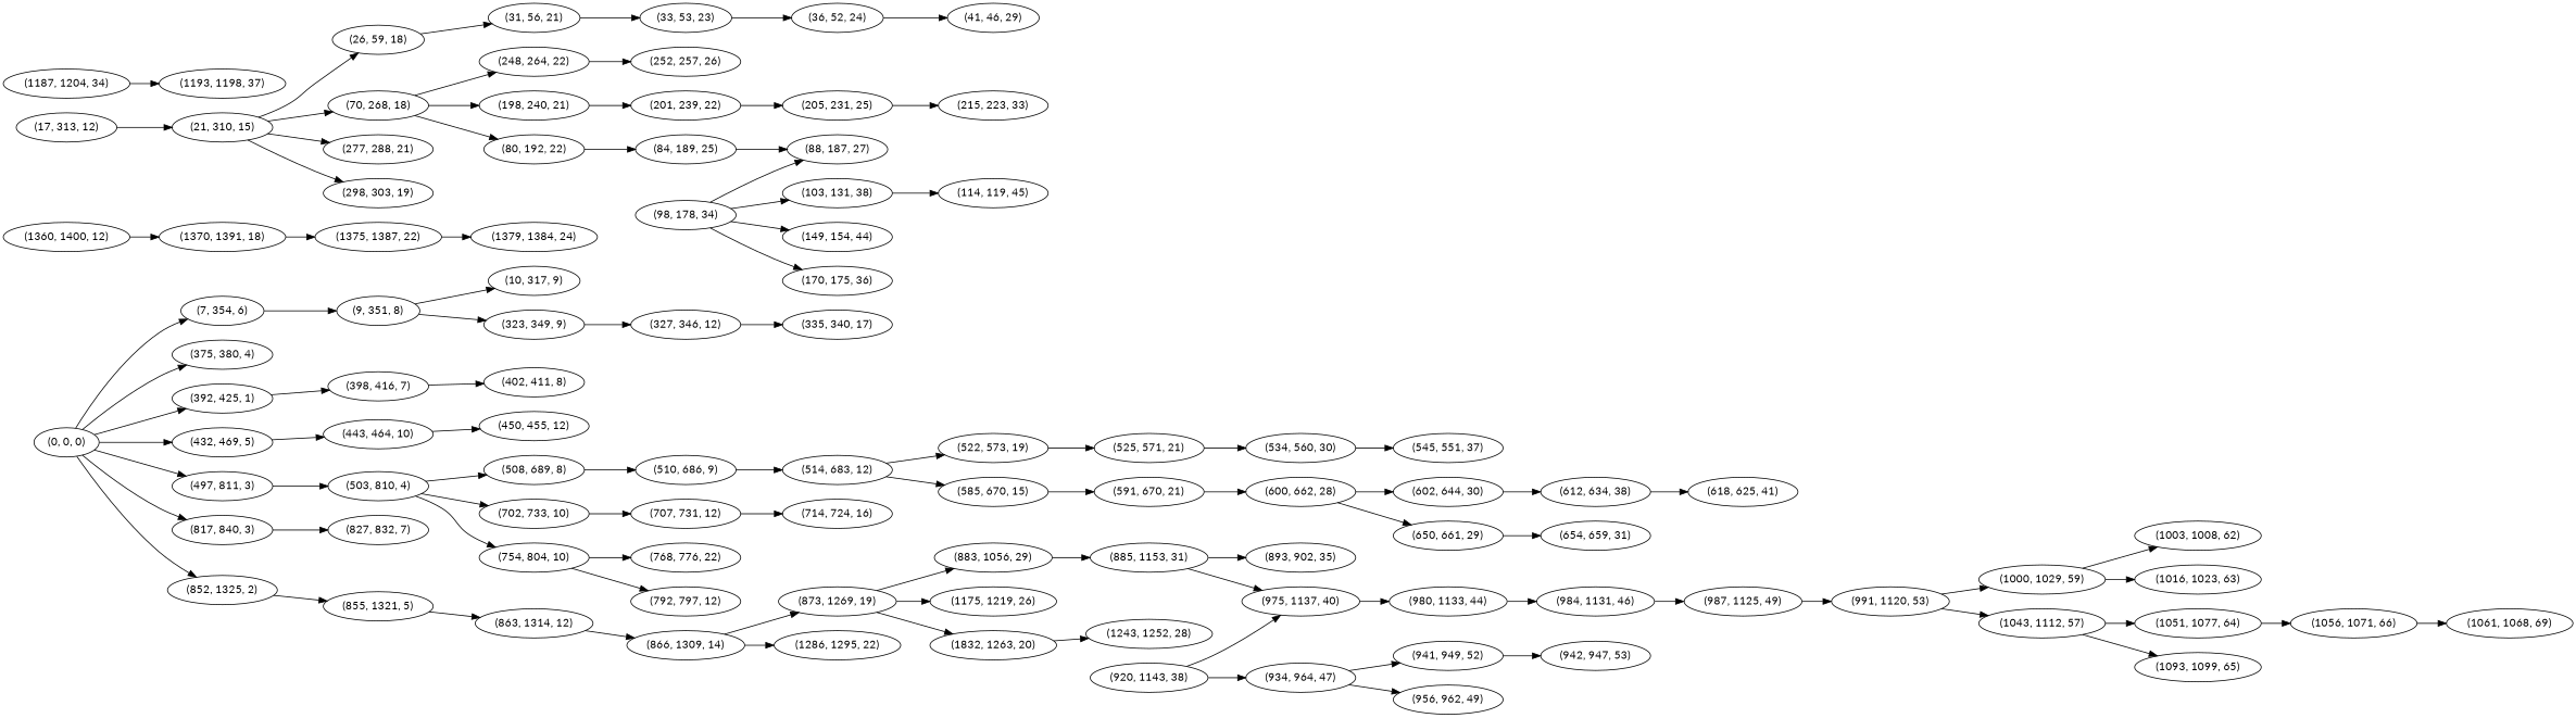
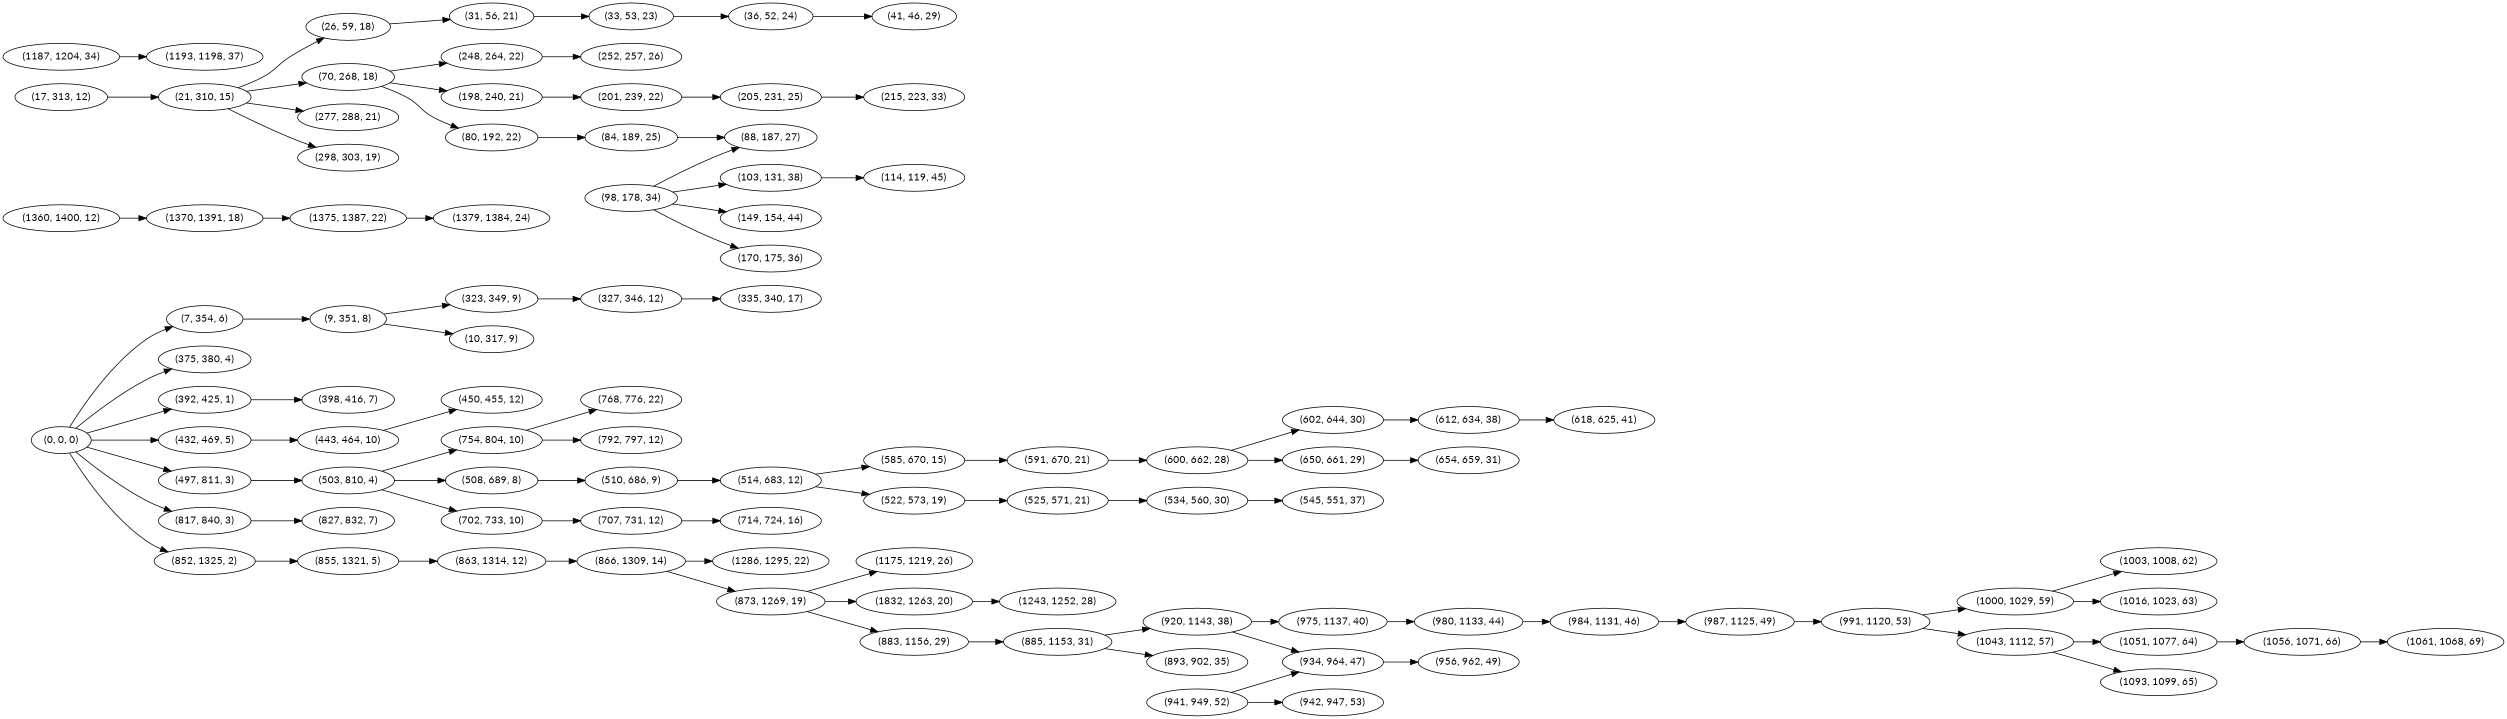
  digraph {
    fontname=Lato
    rankdir=LR
    node [fontname=Lato]
    edge [fontname=Lato]
    "(0, 0, 0)"
    "(7, 354, 6)"
    "(375, 380, 4)"
    "(392, 425, 1)"
    "(432, 469, 5)"
    "(497, 811, 3)"
    "(817, 840, 3)"
    "(852, 1325, 2)"
    "(9, 351, 8)"
    "(398, 416, 7)"
    "(443, 464, 10)"
    "(503, 810, 4)"
    "(827, 832, 7)"
    "(855, 1321, 5)"
    "(1360, 1400, 12)"
    "(1370, 1391, 18)"
    "(10, 317, 9)"
    "(323, 349, 9)"
    "(327, 346, 12)"
    "(17, 313, 12)"
    "(21, 310, 15)"
    "(26, 59, 18)"
    "(70, 268, 18)"
    "(277, 288, 21)"
    "(298, 303, 19)"
    "(31, 56, 21)"
    "(80, 192, 22)"
    "(198, 240, 21)"
    "(248, 264, 22)"
    "(33, 53, 23)"
    "(36, 52, 24)"
    "(41, 46, 29)"
    "(84, 189, 25)"
    "(201, 239, 22)"
    "(252, 257, 26)"
    "(88, 187, 27)"
    "(98, 178, 34)"
    "(103, 131, 38)"
    "(149, 154, 44)"
    "(170, 175, 36)"
    "(114, 119, 45)"
    "(205, 231, 25)"
    "(215, 223, 33)"
    "(335, 340, 17)"
-   "(402, 411, 8)"
    "(450, 455, 12)"
    "(508, 689, 8)"
    "(702, 733, 10)"
    "(754, 804, 10)"
    "(510, 686, 9)"
    "(707, 731, 12)"
    "(768, 776, 22)"
    "(792, 797, 12)"
    "(514, 683, 12)"
    "(522, 573, 19)"
    n56 [label="(585, 670, 15)"]
    "(525, 571, 21)"
    "(591, 670, 21)"
    "(534, 560, 30)"
    "(545, 551, 37)"
    "(600, 662, 28)"
    "(602, 644, 30)"
    "(650, 661, 29)"
    "(612, 634, 38)"
    "(654, 659, 31)"
    "(618, 625, 41)"
    "(714, 724, 16)"
    "(863, 1314, 12)"
    "(866, 1309, 14)"
    "(873, 1269, 19)"
    "(1286, 1295, 22)"
-   "(883, 1156, 29)" [label="(883, 1056, 29)"]
+   "(883, 1156, 29)"
    "(1175, 1219, 26)"
    n74 [label="(1832, 1263, 20)"]
    "(885, 1153, 31)"
    "(1243, 1252, 28)"
    "(893, 902, 35)"
    "(920, 1143, 38)"
    "(934, 964, 47)"
    "(975, 1137, 40)"
    "(941, 949, 52)"
    "(956, 962, 49)"
    "(980, 1133, 44)"
    "(942, 947, 53)"
    "(984, 1131, 46)"
    "(987, 1125, 49)"
    "(991, 1120, 53)"
    "(1000, 1029, 59)"
    "(1043, 1112, 57)"
    "(1003, 1008, 62)"
    "(1016, 1023, 63)"
    "(1051, 1077, 64)"
    "(1093, 1099, 65)"
    "(1056, 1071, 66)"
    "(1061, 1068, 69)"
    "(1187, 1204, 34)"
    "(1193, 1198, 37)"
    "(1375, 1387, 22)"
    "(1379, 1384, 24)"
    "(0, 0, 0)" -> "(7, 354, 6)"
    "(0, 0, 0)" -> "(375, 380, 4)"
    "(0, 0, 0)" -> "(392, 425, 1)"
    "(0, 0, 0)" -> "(432, 469, 5)"
    "(0, 0, 0)" -> "(497, 811, 3)"
    "(0, 0, 0)" -> "(817, 840, 3)"
    "(0, 0, 0)" -> "(852, 1325, 2)"
    "(7, 354, 6)" -> "(9, 351, 8)"
    "(392, 425, 1)" -> "(398, 416, 7)"
    "(432, 469, 5)" -> "(443, 464, 10)"
    "(497, 811, 3)" -> "(503, 810, 4)"
    "(817, 840, 3)" -> "(827, 832, 7)"
    "(852, 1325, 2)" -> "(855, 1321, 5)"
    "(9, 351, 8)" -> "(10, 317, 9)"
    "(9, 351, 8)" -> "(323, 349, 9)"
-   "(398, 416, 7)" -> "(402, 411, 8)"
    "(443, 464, 10)" -> "(450, 455, 12)"
    "(503, 810, 4)" -> "(508, 689, 8)"
    "(503, 810, 4)" -> "(702, 733, 10)"
    "(503, 810, 4)" -> "(754, 804, 10)"
    "(855, 1321, 5)" -> "(863, 1314, 12)"
    "(1360, 1400, 12)" -> "(1370, 1391, 18)"
    "(1370, 1391, 18)" -> "(1375, 1387, 22)"
    "(323, 349, 9)" -> "(327, 346, 12)"
    "(327, 346, 12)" -> "(335, 340, 17)"
    "(17, 313, 12)" -> "(21, 310, 15)"
    "(21, 310, 15)" -> "(26, 59, 18)"
    "(21, 310, 15)" -> "(70, 268, 18)"
    "(21, 310, 15)" -> "(277, 288, 21)"
    "(21, 310, 15)" -> "(298, 303, 19)"
    "(26, 59, 18)" -> "(31, 56, 21)"
    "(70, 268, 18)" -> "(80, 192, 22)"
    "(70, 268, 18)" -> "(198, 240, 21)"
    "(70, 268, 18)" -> "(248, 264, 22)"
    "(31, 56, 21)" -> "(33, 53, 23)"
    "(80, 192, 22)" -> "(84, 189, 25)"
    "(198, 240, 21)" -> "(201, 239, 22)"
    "(248, 264, 22)" -> "(252, 257, 26)"
    "(33, 53, 23)" -> "(36, 52, 24)"
    "(36, 52, 24)" -> "(41, 46, 29)"
    "(84, 189, 25)" -> "(88, 187, 27)"
    "(201, 239, 22)" -> "(205, 231, 25)"
    "(98, 178, 34)" -> "(88, 187, 27)"
    "(98, 178, 34)" -> "(103, 131, 38)"
    "(98, 178, 34)" -> "(149, 154, 44)"
    "(98, 178, 34)" -> "(170, 175, 36)"
    "(103, 131, 38)" -> "(114, 119, 45)"
    "(205, 231, 25)" -> "(215, 223, 33)"
    "(508, 689, 8)" -> "(510, 686, 9)"
    "(702, 733, 10)" -> "(707, 731, 12)"
    "(754, 804, 10)" -> "(768, 776, 22)"
    "(754, 804, 10)" -> "(792, 797, 12)"
    "(510, 686, 9)" -> "(514, 683, 12)"
    "(707, 731, 12)" -> "(714, 724, 16)"
    "(514, 683, 12)" -> "(522, 573, 19)"
    "(514, 683, 12)" -> n56
    "(522, 573, 19)" -> "(525, 571, 21)"
    n56 -> "(591, 670, 21)"
    "(525, 571, 21)" -> "(534, 560, 30)"
    "(591, 670, 21)" -> "(600, 662, 28)"
    "(534, 560, 30)" -> "(545, 551, 37)"
    "(600, 662, 28)" -> "(602, 644, 30)"
    "(600, 662, 28)" -> "(650, 661, 29)"
    "(602, 644, 30)" -> "(612, 634, 38)"
    "(650, 661, 29)" -> "(654, 659, 31)"
    "(612, 634, 38)" -> "(618, 625, 41)"
    "(863, 1314, 12)" -> "(866, 1309, 14)"
    "(866, 1309, 14)" -> "(873, 1269, 19)"
    "(866, 1309, 14)" -> "(1286, 1295, 22)"
    "(873, 1269, 19)" -> "(883, 1156, 29)"
    "(873, 1269, 19)" -> "(1175, 1219, 26)"
    "(873, 1269, 19)" -> n74
    "(883, 1156, 29)" -> "(885, 1153, 31)"
    n74 -> "(1243, 1252, 28)"
    "(885, 1153, 31)" -> "(893, 902, 35)"
-   "(885, 1153, 31)" -> "(975, 1137, 40)"
+   "(885, 1153, 31)" -> "(920, 1143, 38)"
    "(920, 1143, 38)" -> "(934, 964, 47)"
    "(920, 1143, 38)" -> "(975, 1137, 40)"
-   "(934, 964, 47)" -> "(941, 949, 52)"
+   "(941, 949, 52)" -> "(934, 964, 47)"
    "(934, 964, 47)" -> "(956, 962, 49)"
    "(975, 1137, 40)" -> "(980, 1133, 44)"
    "(941, 949, 52)" -> "(942, 947, 53)"
    "(980, 1133, 44)" -> "(984, 1131, 46)"
    "(984, 1131, 46)" -> "(987, 1125, 49)"
    "(987, 1125, 49)" -> "(991, 1120, 53)"
    "(991, 1120, 53)" -> "(1000, 1029, 59)"
    "(991, 1120, 53)" -> "(1043, 1112, 57)"
    "(1000, 1029, 59)" -> "(1003, 1008, 62)"
    "(1000, 1029, 59)" -> "(1016, 1023, 63)"
    "(1043, 1112, 57)" -> "(1051, 1077, 64)"
    "(1043, 1112, 57)" -> "(1093, 1099, 65)"
    "(1051, 1077, 64)" -> "(1056, 1071, 66)"
    "(1056, 1071, 66)" -> "(1061, 1068, 69)"
    "(1187, 1204, 34)" -> "(1193, 1198, 37)"
    "(1375, 1387, 22)" -> "(1379, 1384, 24)"
  }
